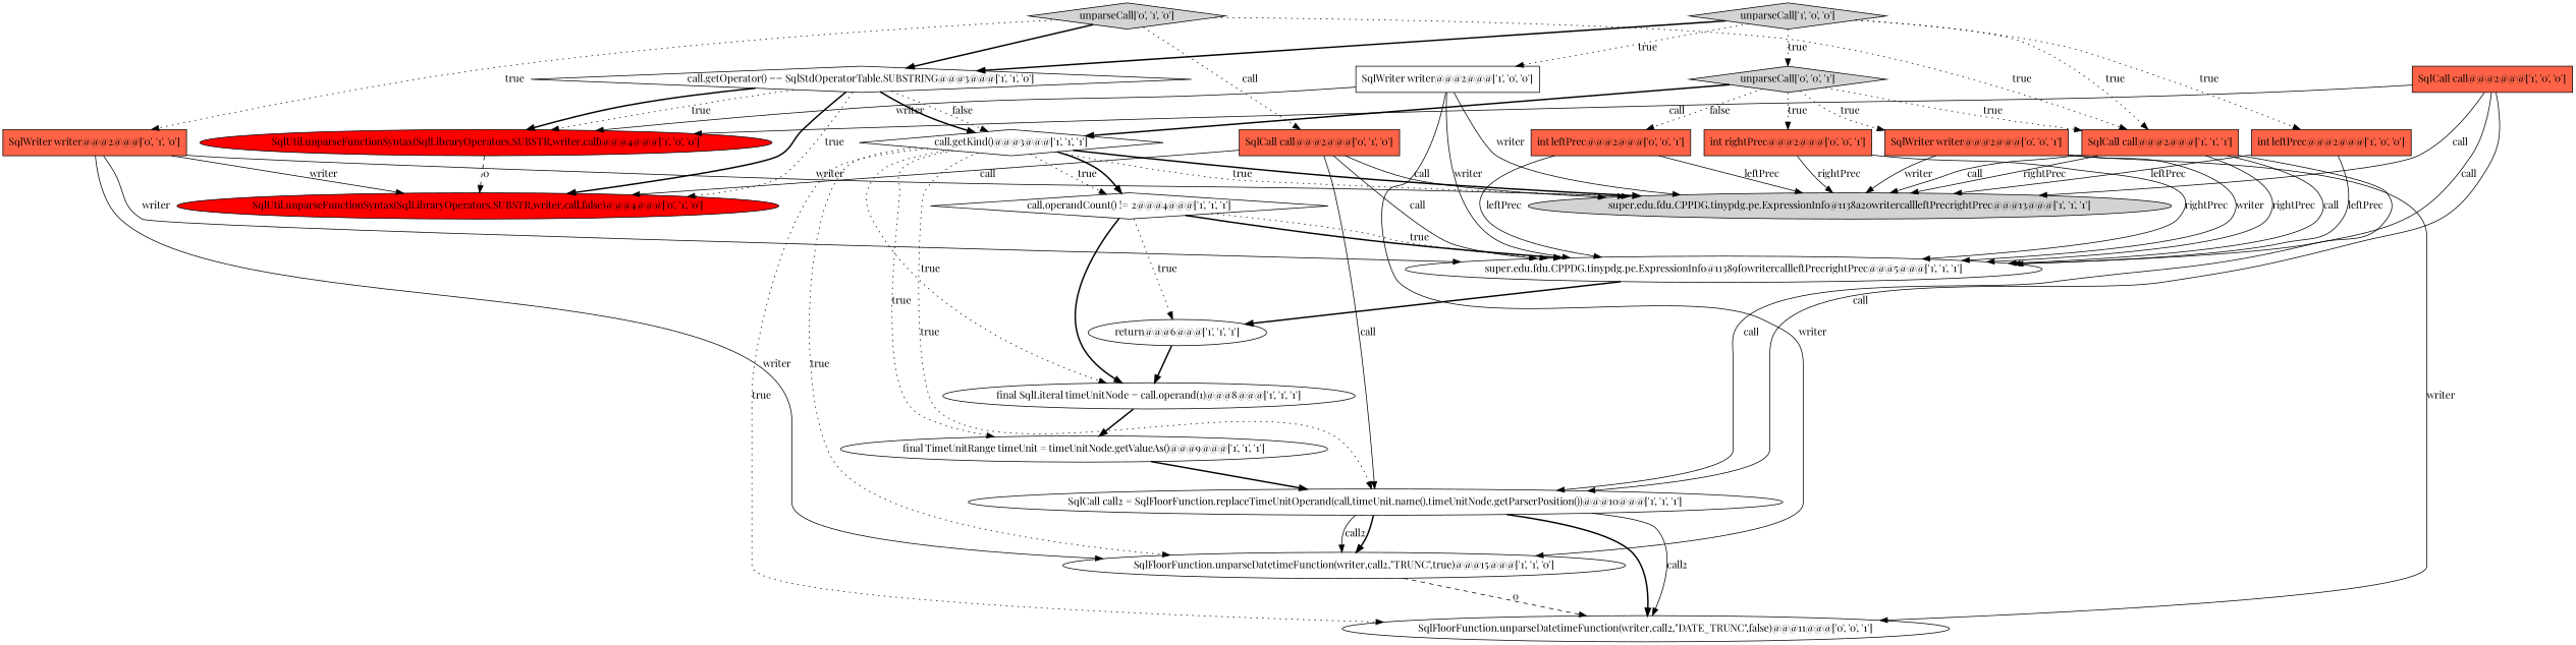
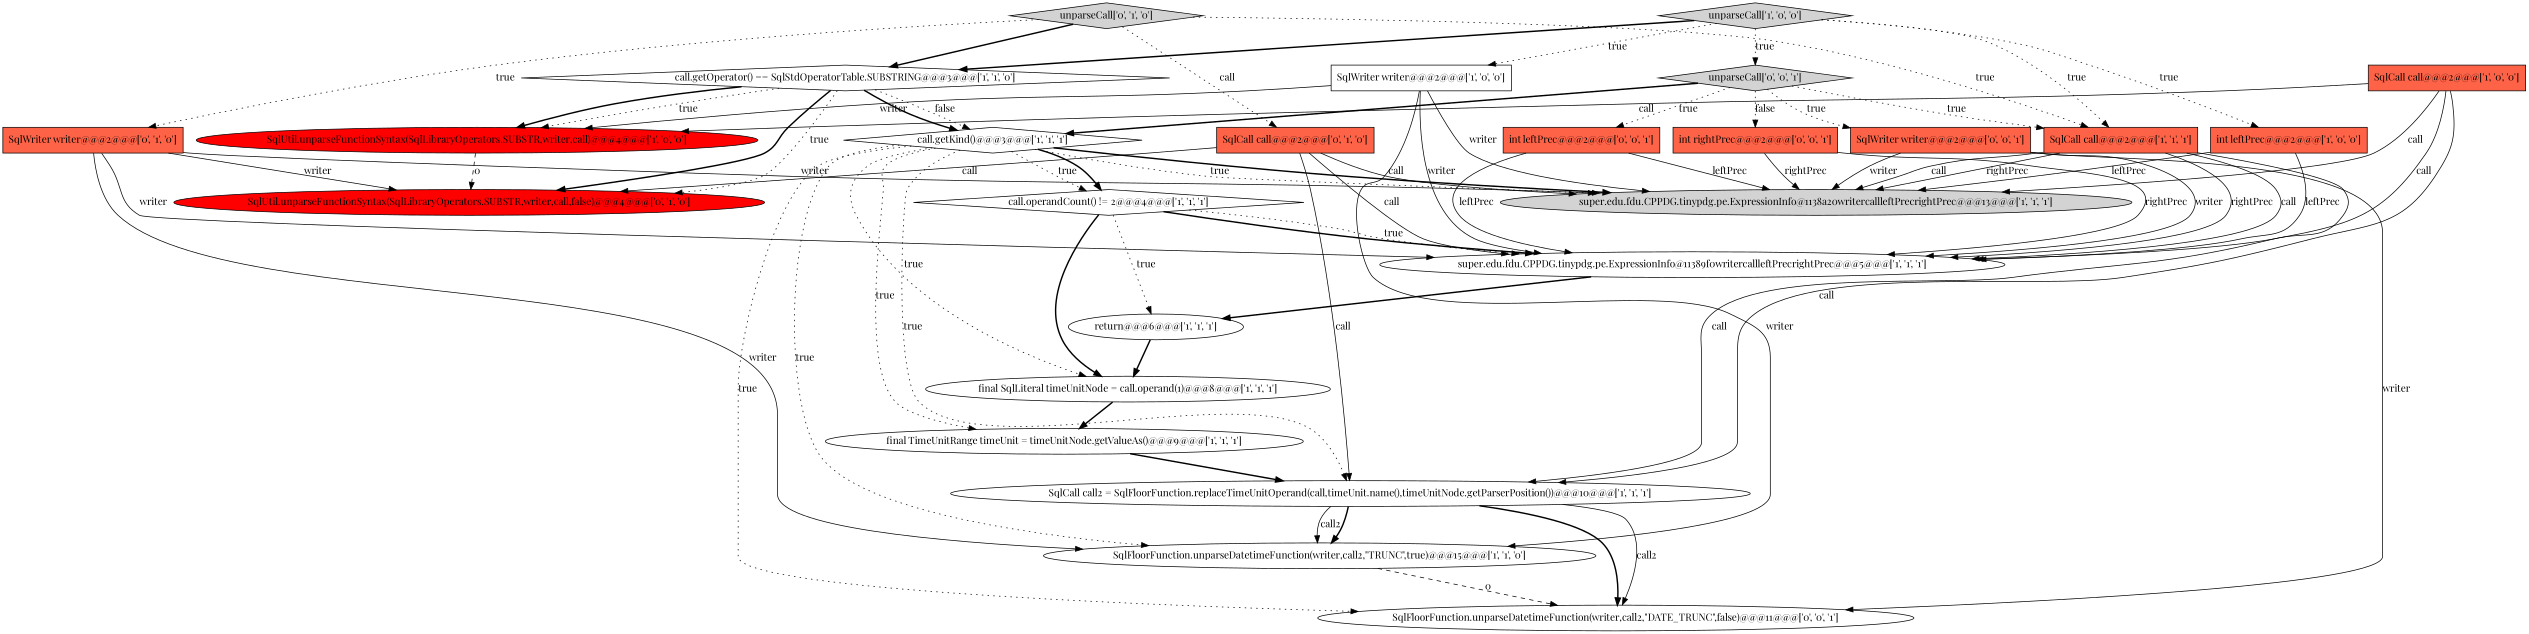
  digraph {
    fontname="Playfair Display"
    node [fillcolor=white fontname="Playfair Display" shape=ellipse style=filled]
    edge [fontname="Playfair Display" style=solid]
    n1 [label="call.getKind()@@@3@@@['1', '1', '1']" shape=diamond]
    n2 [label="final SqlLiteral timeUnitNode = call.operand(1)@@@8@@@['1', '1', '1']"]
    n3 [label="SqlCall call2 = SqlFloorFunction.replaceTimeUnitOperand(call,timeUnit.name(),timeUnitNode.getParserPosition())@@@10@@@['1', '1', '1']"]
    n4 [label="final TimeUnitRange timeUnit = timeUnitNode.getValueAs()@@@9@@@['1', '1', '1']"]
    n5 [fillcolor=lightgray label="super.edu.fdu.CPPDG.tinypdg.pe.ExpressionInfo@1138a20writercallleftPrecrightPrec@@@13@@@['1', '1', '1']"]
    n6 [label="SqlFloorFunction.unparseDatetimeFunction(writer,call2,\"DATE_TRUNC\",false)@@@11@@@['0', '0', '1']"]
    n7 [label="SqlFloorFunction.unparseDatetimeFunction(writer,call2,\"TRUNC\",true)@@@15@@@['1', '1', '0']"]
    n8 [label="call.operandCount() != 2@@@4@@@['1', '1', '1']" shape=diamond]
    n9 [label="super.edu.fdu.CPPDG.tinypdg.pe.ExpressionInfo@11389f0writercallleftPrecrightPrec@@@5@@@['1', '1', '1']"]
    n10 [label="return@@@6@@@['1', '1', '1']"]
    n11 [fillcolor=tomato label="SqlWriter writer@@@2@@@['0', '0', '1']" shape=box]
    n12 [fillcolor=lightgray label="unparseCall['0', '0', '1']" shape=diamond]
    n13 [fillcolor=tomato label="int leftPrec@@@2@@@['0', '0', '1']" shape=box]
    n14 [fillcolor=tomato label="SqlCall call@@@2@@@['1', '1', '1']" shape=box]
    n15 [fillcolor=tomato label="int rightPrec@@@2@@@['0', '0', '1']" shape=box]
    n16 [fillcolor=red label="SqlUtil.unparseFunctionSyntax(SqlLibraryOperators.SUBSTR,writer,call)@@@4@@@['1', '0', '0']"]
    n17 [fillcolor=red label="SqlUtil.unparseFunctionSyntax(SqlLibraryOperators.SUBSTR,writer,call,false)@@@4@@@['0', '1', '0']"]
    n18 [fillcolor=tomato label="SqlCall call@@@2@@@['1', '0', '0']" shape=box]
    n19 [label="call.getOperator() == SqlStdOperatorTable.SUBSTRING@@@3@@@['1', '1', '0']" shape=diamond]
    n20 [label="SqlWriter writer@@@2@@@['1', '0', '0']" shape=box]
    n21 [fillcolor=lightgray label="unparseCall['1', '0', '0']" shape=diamond]
    n22 [fillcolor=tomato label="int leftPrec@@@2@@@['1', '0', '0']" shape=box]
    n23 [fillcolor=lightgray label="unparseCall['0', '1', '0']" shape=diamond]
    n24 [fillcolor=tomato label="SqlWriter writer@@@2@@@['0', '1', '0']" shape=box]
    n25 [fillcolor=tomato label="SqlCall call@@@2@@@['0', '1', '0']" shape=box]
    n1 -> n2 [label=true style=dotted]
    n1 -> n3 [label=true style=dotted]
    n1 -> n4 [label=true style=dotted]
    n1 -> n5 [style=bold]
    n1 -> n5 [label=true style=dotted]
    n1 -> n6 [label=true style=dotted]
    n1 -> n7 [label=true style=dotted]
    n1 -> n8 [label=true style=dotted]
    n1 -> n8 [style=bold]
    n2 -> n4 [style=bold]
    n3 -> n6 [label=call2]
    n3 -> n6 [style=bold]
    n3 -> n7 [label=call2]
    n3 -> n7 [style=bold]
    n4 -> n3 [style=bold]
    n7 -> n6 [label=0 style=dashed]
    n8 -> n2 [style=bold]
    n8 -> n9 [style=bold]
    n8 -> n9 [label=true style=dotted]
    n8 -> n10 [label=true style=dotted]
    n9 -> n10 [style=bold]
    n10 -> n2 [style=bold]
    n11 -> n5 [label=writer]
    n11 -> n6 [label=writer]
    n11 -> n9 [label=writer]
    n12 -> n1 [style=bold]
    n12 -> n11 [label=true style=dotted]
-   n12 -> n13 [label=false style=dotted]
+   n12 -> n13 [label=true style=dotted]
    n12 -> n14 [label=true style=dotted]
-   n12 -> n15 [label=true style=dotted]
+   n12 -> n15 [label=false style=dotted]
    n13 -> n5 [label=leftPrec]
    n13 -> n9 [label=leftPrec]
    n14 -> n3 [label=call]
    n14 -> n5 [label=rightPrec]
    n14 -> n5 [label=call]
    n14 -> n9 [label=rightPrec]
    n14 -> n9 [label=call]
    n15 -> n5 [label=rightPrec]
    n15 -> n9 [label=rightPrec]
    n16 -> n17 [label=0 style=dashed]
    n18 -> n3 [label=call]
    n18 -> n5 [label=call]
    n18 -> n9 [label=call]
    n18 -> n16 [label=call]
    n19 -> n1 [label=false style=dotted]
    n19 -> n1 [style=bold]
    n19 -> n16 [label=true style=dotted]
    n19 -> n16 [style=bold]
    n19 -> n17 [label=true style=dotted]
    n19 -> n17 [style=bold]
    n20 -> n5 [label=writer]
    n20 -> n7 [label=writer]
    n20 -> n9 [label=writer]
    n20 -> n16 [label=writer]
    n21 -> n12 [label=true style=dotted]
    n21 -> n14 [label=true style=dotted]
    n21 -> n19 [style=bold]
    n21 -> n20 [label=true style=dotted]
    n21 -> n22 [label=true style=dotted]
    n22 -> n5 [label=leftPrec]
    n22 -> n9 [label=leftPrec]
    n23 -> n14 [label=true style=dotted]
    n23 -> n19 [style=bold]
    n23 -> n24 [label=true style=dotted]
    n23 -> n25 [label=call style=dotted]
    n24 -> n5 [label=writer]
    n24 -> n7 [label=writer]
    n24 -> n9 [label=writer]
    n24 -> n17 [label=writer]
    n25 -> n3 [label=call]
    n25 -> n5 [label=call]
    n25 -> n9 [label=call]
    n25 -> n17 [label=call]
  }
